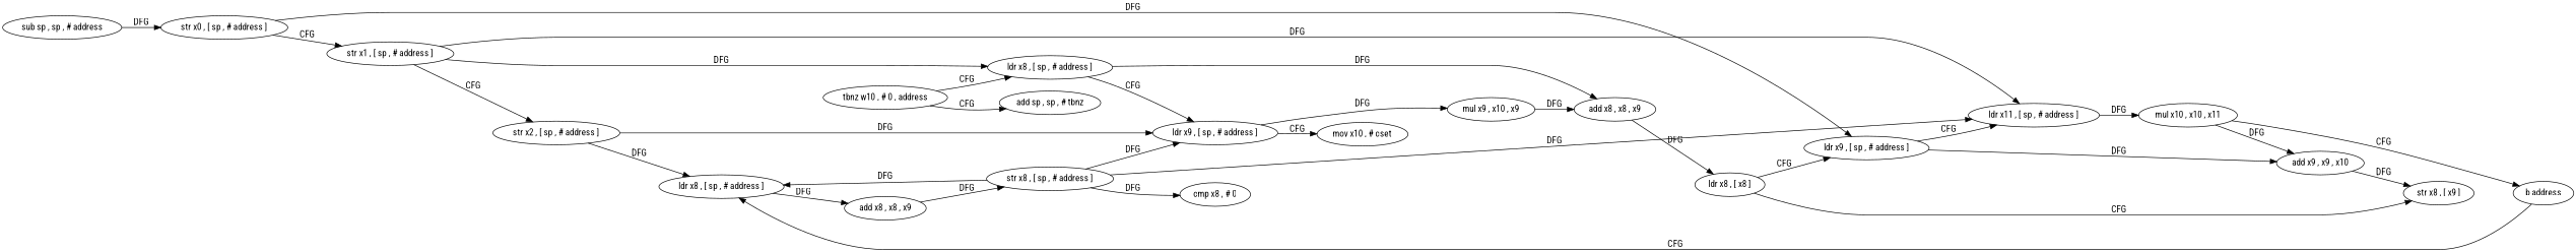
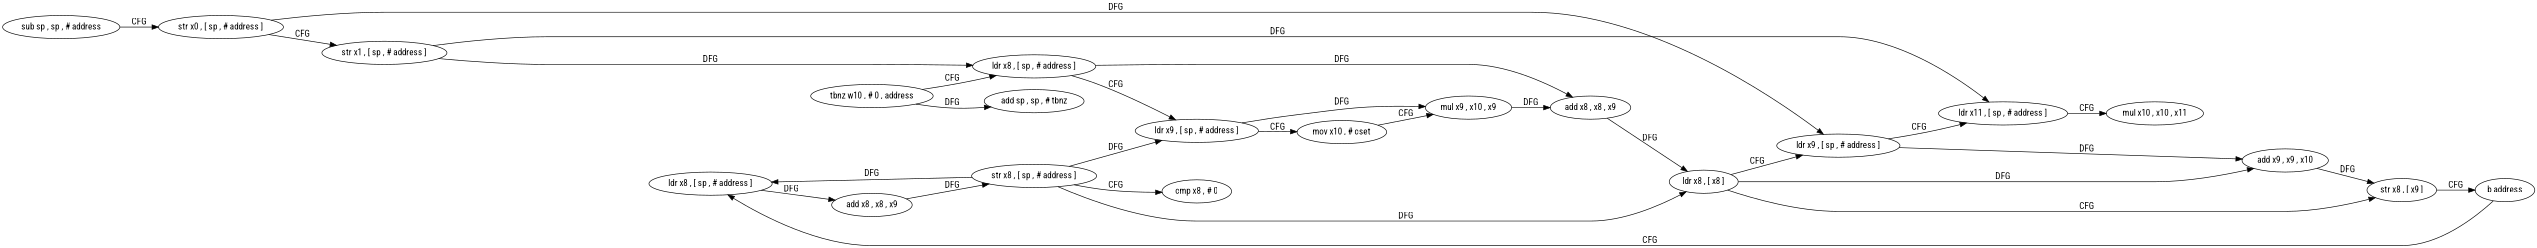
  digraph {
    fontname="Roboto Condensed"
    rankdir=LR
    node [fontname="Roboto Condensed"]
    edge [fontname="Roboto Condensed"]
    n1 [label="sub sp , sp , # address"]
    n2 [label="str x0 , [ sp , # address ]"]
    n3 [label="str x1 , [ sp , # address ]"]
    n4 [label="ldr x9 , [ sp , # address ]"]
-   n5 [label="str x2 , [ sp , # address ]"]
    n6 [label="ldr x8 , [ sp , # address ]"]
    n7 [label="ldr x11 , [ sp , # address ]"]
    n8 [label="add x9 , x9 , x10"]
    n9 [label="ldr x8 , [ sp , # address ]"]
    n10 [label="ldr x9 , [ sp , # address ]"]
    n11 [label="add x8 , x8 , x9"]
    n12 [label="add x8 , x8 , x9"]
    n13 [label="mov x10 , # cset"]
    n14 [label="mul x9 , x10 , x9"]
    n15 [label="mul x10 , x10 , x11"]
    n16 [label="str x8 , [ sp , # address ]"]
    n17 [label="add sp , sp , # tbnz"]
    n18 [label="ldr x8 , [ x8 ]"]
    n19 [label="str x8 , [ x9 ]"]
    n20 [label="b address"]
    n21 [label="cmp x8 , # 0"]
    n22 [label="tbnz w10 , # 0 , address"]
-   n1 -> n2 [label=DFG]
+   n1 -> n2 [label=CFG]
    n2 -> n3 [label=CFG]
    n2 -> n4 [label=DFG]
-   n3 -> n5 [label=CFG]
    n3 -> n6 [label=DFG]
    n3 -> n7 [label=DFG]
    n4 -> n7 [label=CFG]
    n4 -> n8 [label=DFG]
-   n5 -> n9 [label=DFG]
-   n5 -> n10 [label=DFG]
    n6 -> n10 [label=CFG]
    n6 -> n11 [label=DFG]
-   n7 -> n15 [label=DFG]
+   n7 -> n15 [label=CFG]
    n8 -> n19 [label=DFG]
    n9 -> n12 [label=DFG]
    n10 -> n13 [label=CFG]
    n10 -> n14 [label=DFG]
    n11 -> n18 [label=DFG]
    n12 -> n16 [label=DFG]
+   n13 -> n14 [label=CFG]
    n14 -> n11 [label=DFG]
-   n15 -> n8 [label=DFG]
-   n16 -> n7 [label=DFG]
+   n18 -> n8 [label=DFG]
+   n16 -> n18 [label=DFG]
    n16 -> n9 [label=DFG]
    n16 -> n10 [label=DFG]
-   n16 -> n21 [label=DFG]
+   n16 -> n21 [label=CFG]
    n18 -> n4 [label=CFG]
    n18 -> n19 [label=CFG]
-   n15 -> n20 [label=CFG]
+   n19 -> n20 [label=CFG]
    n20 -> n9 [label=CFG]
    n22 -> n6 [label=CFG]
-   n22 -> n17 [label=CFG]
+   n22 -> n17 [label=DFG]
  }
